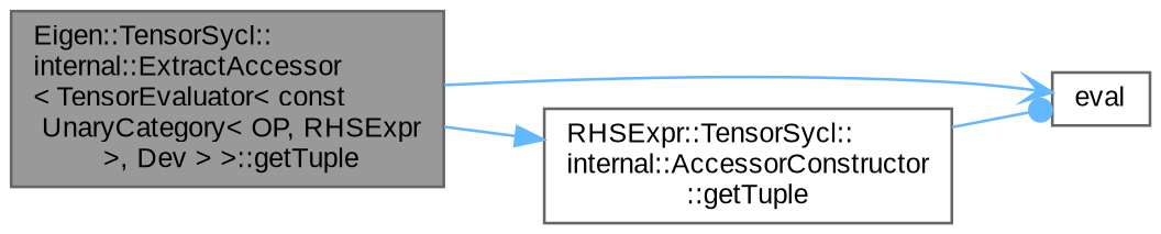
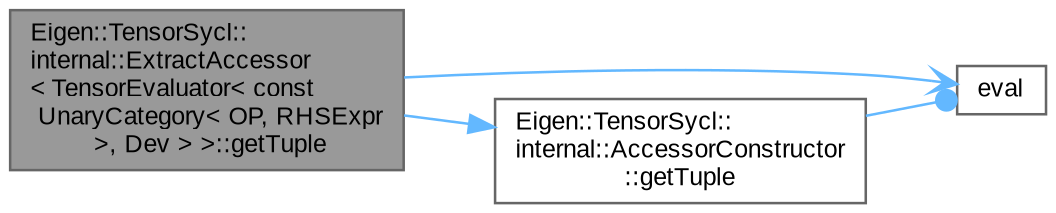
  digraph {
    rankdir=LR
    fontname="Liberation Sans"
    node [color=grey40 fillcolor=white fontname="Liberation Sans" fontsize=10 shape=box style=filled]
    edge [color=steelblue1 fontname="Liberation Sans" fontsize=10 labelfontname=Helvetica labelfontsize=10 style=solid]
    n1 [color=gray40 fillcolor=grey60 fontcolor=black height=0.2 label="Eigen::TensorSycl::\linternal::ExtractAccessor\l\< TensorEvaluator\< const\l UnaryCategory\< OP, RHSExpr\l \>, Dev \> \>::getTuple" width=0.4]
    n2 [height=0.2 label=eval width=0.4]
-   n3 [height=0.2 label="RHSExpr::TensorSycl::\linternal::AccessorConstructor\l::getTuple" width=0.4]
+   n3 [height=0.2 label="Eigen::TensorSycl::\linternal::AccessorConstructor\l::getTuple" width=0.4]
    n1 -> n2 [arrowhead=vee]
    n1 -> n3 [arrowhead=normal]
    n3 -> n2 [arrowhead=dot]
  }
